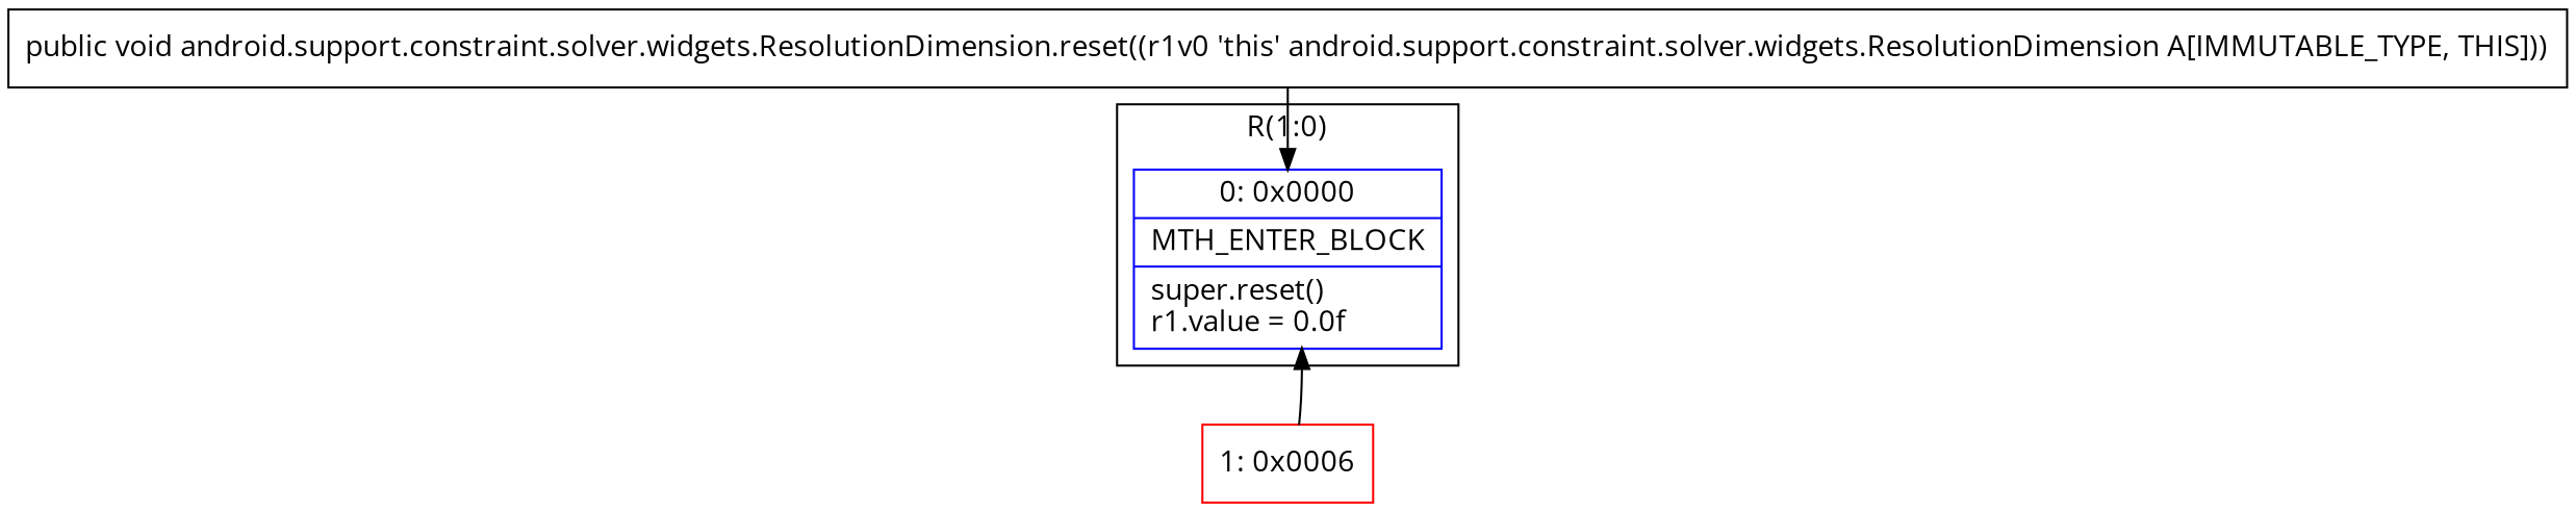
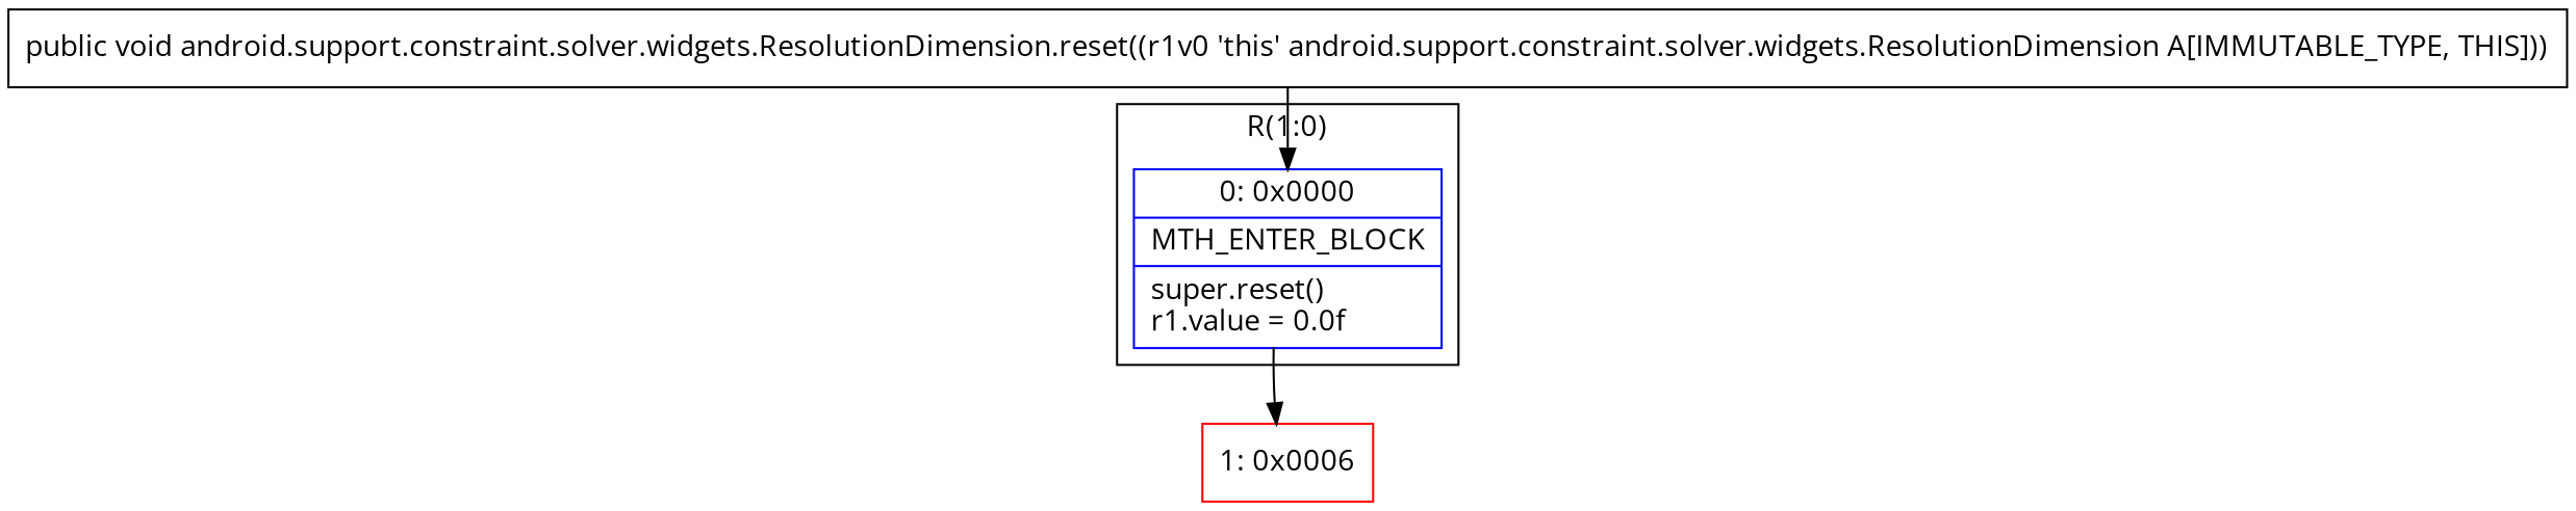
  digraph {
    fontname="Open Sans"
    node [shape=record fontname="Open Sans"]
    edge [fontname="Open Sans"]
    n1 [color=blue label="{0\:\ 0x0000|MTH_ENTER_BLOCK\l|super.reset()\lr1.value = 0.0f\l}"]
    n2 [color=red label="{1\:\ 0x0006}"]
    n3 [label="{public void android.support.constraint.solver.widgets.ResolutionDimension.reset((r1v0 'this' android.support.constraint.solver.widgets.ResolutionDimension A[IMMUTABLE_TYPE, THIS])) }"]
    subgraph cluster_1 {
      label="R(1:0)"
      n1
    }
-   n2 -> n1
+   n1 -> n2
    n3 -> n1
  }
